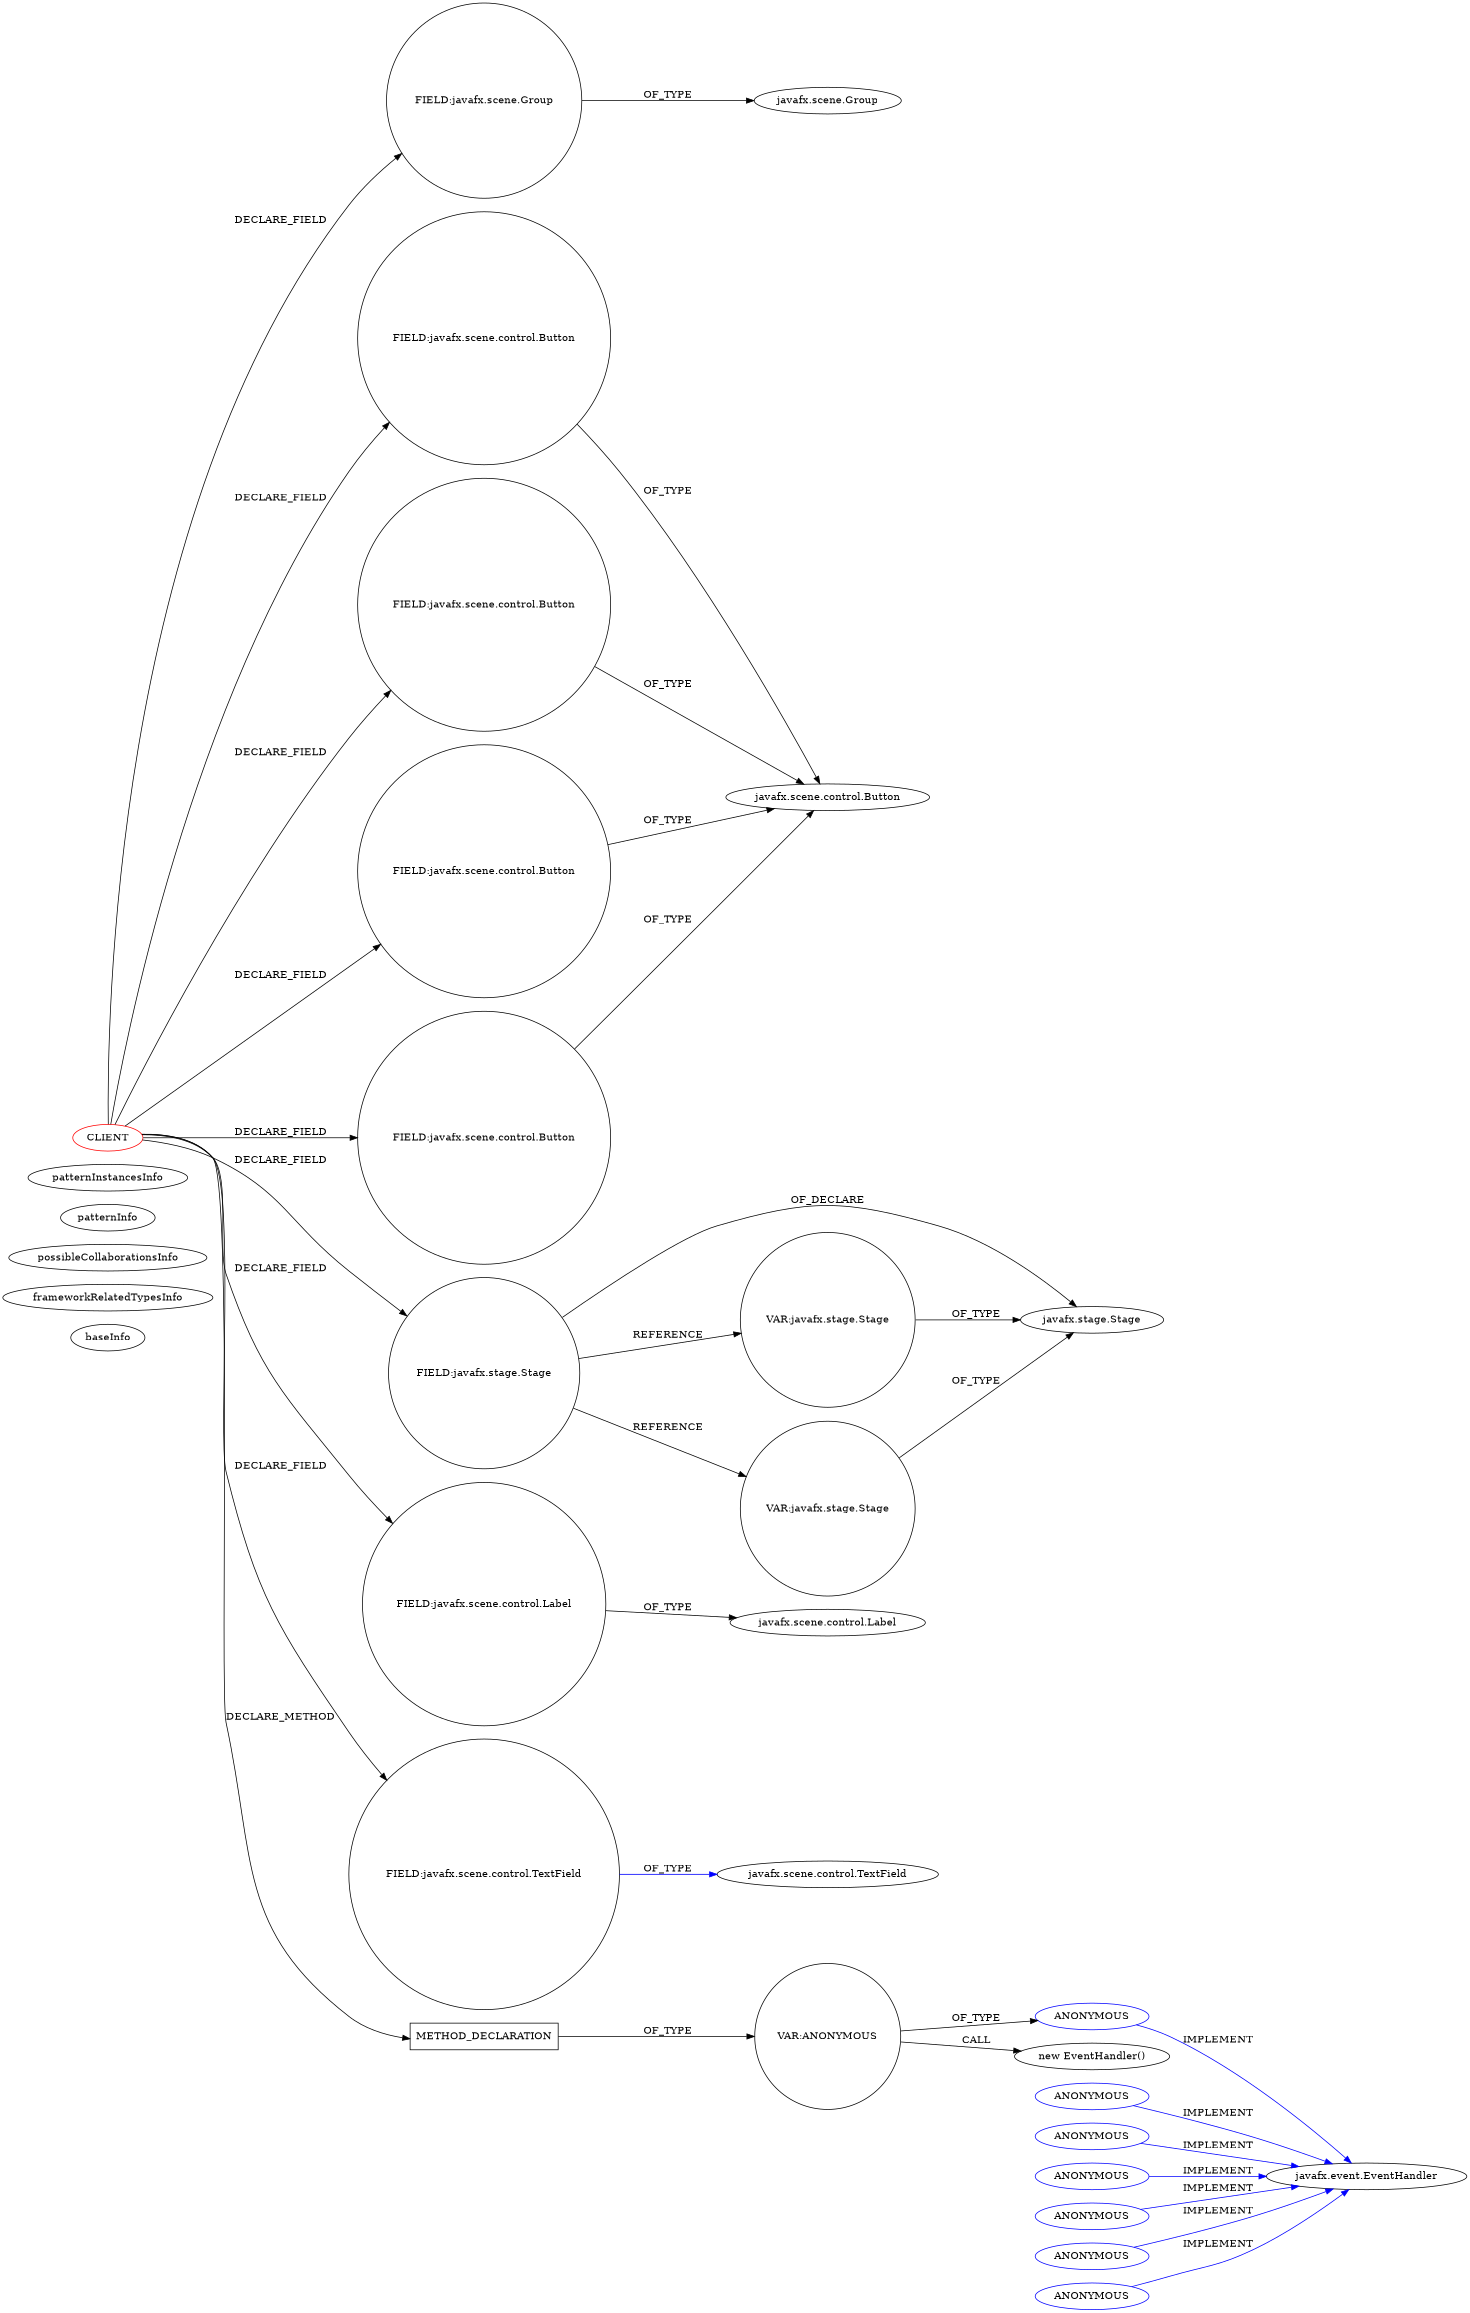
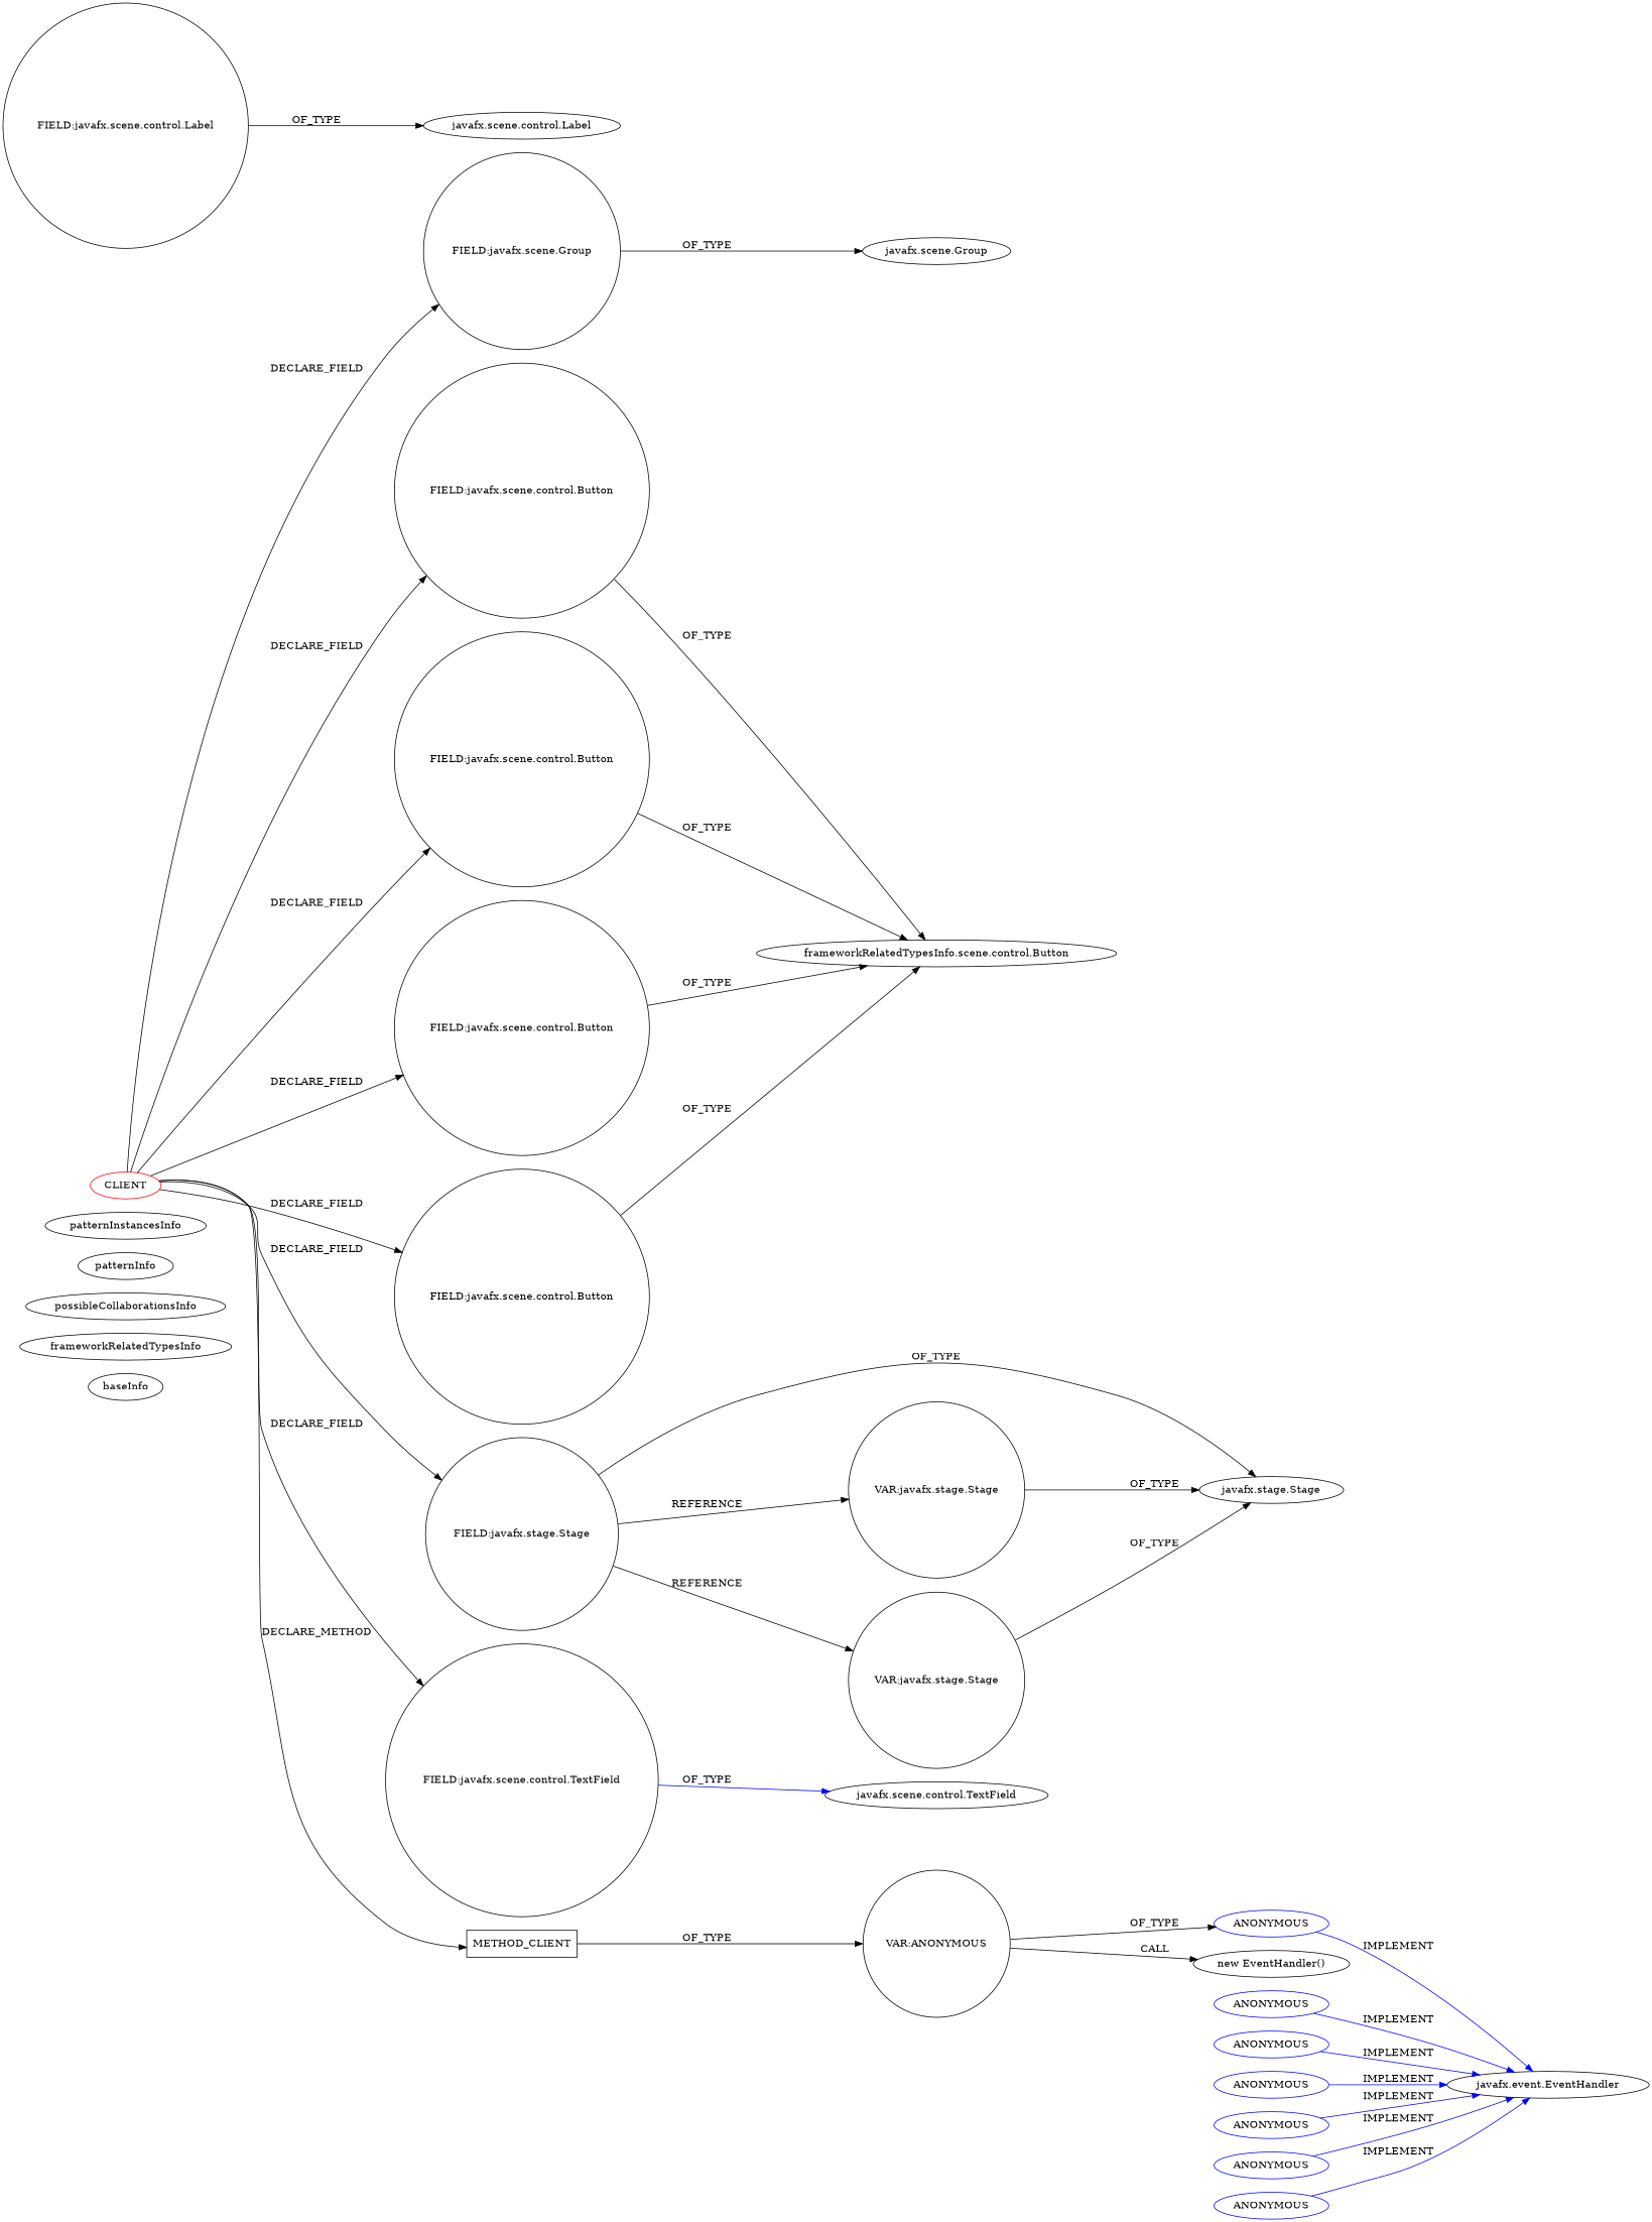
  digraph {
    rankdir=LR
    node [isFrameworkType=false vertexType=FIELD_DECLARATION]
    baseInfo [category=pattern graphId=1415 isAnonymous=false possibleRelation=false isFrameworkType="" vertexType=""]
    frameworkRelatedTypesInfo [isFrameworkType="" vertexType=""]
    possibleCollaborationsInfo [isFrameworkType="" vertexType=""]
    patternInfo [frequency=2.0 patternRootClient=0 isFrameworkType="" vertexType=""]
    patternInstancesInfo [0="joelburget-miftiwac~/joelburget-miftiwac/miftiwac-master/src/Dynamic_page.java~Dynamic_page~3333" 1="didygo-gce-display~/didygo-gce-display/gce-display-master/src/proto1/DashBoard.java~DashBoard~2407" isFrameworkType="" vertexType=""]
    n6 [label="FIELD:javafx.scene.Group" shape=circle]
    n7 [label="javafx.scene.Group" vertexType=FRAMEWORK_CLASS_TYPE]
    n8 [color=red label=CLIENT vertexType=ROOT_CLIENT_CLASS_DECLARATION]
    n9 [label="FIELD:javafx.scene.control.Button" shape=circle]
    n10 [label="FIELD:javafx.scene.control.Button" shape=circle]
    n11 [label="FIELD:javafx.scene.control.Button" shape=circle]
    n12 [label="FIELD:javafx.scene.control.Button" shape=circle]
    n13 [label="FIELD:javafx.stage.Stage" shape=circle]
    n14 [label="FIELD:javafx.scene.control.Label" shape=circle]
    n15 [label="FIELD:javafx.scene.control.TextField" shape=circle]
-   n16 [label=METHOD_DECLARATION shape=box vertexType=CLIENT_METHOD_DECLARATION]
-   n17 [label="javafx.scene.control.Button" vertexType=FRAMEWORK_CLASS_TYPE]
+   n16 [label=METHOD_CLIENT shape=box vertexType=CLIENT_METHOD_DECLARATION]
+   n17 [label="frameworkRelatedTypesInfo.scene.control.Button" vertexType=FRAMEWORK_CLASS_TYPE]
    n18 [label="javafx.stage.Stage" vertexType=FRAMEWORK_CLASS_TYPE]
    n19 [label="VAR:javafx.stage.Stage" shape=circle vertexType=VARIABLE_EXPRESION]
    n20 [label="VAR:javafx.stage.Stage" shape=circle vertexType=VARIABLE_EXPRESION]
    n21 [label="javafx.scene.control.Label" vertexType=FRAMEWORK_CLASS_TYPE]
    n22 [label="javafx.scene.control.TextField" vertexType=FRAMEWORK_CLASS_TYPE]
    n23 [label="VAR:ANONYMOUS" shape=circle vertexType=VARIABLE_EXPRESION]
    n24 [color=blue label=ANONYMOUS vertexType=REFERENCE_ANONYMOUS_DECLARATION]
    n25 [label="new EventHandler()" vertexType=CONSTRUCTOR_CALL]
    n26 [label="javafx.event.EventHandler" vertexType=FRAMEWORK_INTERFACE_TYPE]
    n27 [color=blue label=ANONYMOUS vertexType=REFERENCE_ANONYMOUS_DECLARATION]
    n28 [color=blue label=ANONYMOUS vertexType=REFERENCE_ANONYMOUS_DECLARATION]
    n29 [color=blue label=ANONYMOUS vertexType=REFERENCE_ANONYMOUS_DECLARATION]
    n30 [color=blue label=ANONYMOUS vertexType=REFERENCE_ANONYMOUS_DECLARATION]
    n31 [color=blue label=ANONYMOUS vertexType=REFERENCE_ANONYMOUS_DECLARATION]
    n32 [color=blue label=ANONYMOUS vertexType=REFERENCE_ANONYMOUS_DECLARATION]
    n6 -> n7 [label=OF_TYPE]
    n8 -> n6 [label=DECLARE_FIELD]
    n8 -> n9 [label=DECLARE_FIELD]
    n8 -> n10 [label=DECLARE_FIELD]
    n8 -> n11 [label=DECLARE_FIELD]
    n8 -> n12 [label=DECLARE_FIELD]
    n8 -> n13 [label=DECLARE_FIELD]
-   n8 -> n14 [label=DECLARE_FIELD]
    n8 -> n15 [label=DECLARE_FIELD]
    n8 -> n16 [label=DECLARE_METHOD]
    n9 -> n17 [label=OF_TYPE]
    n10 -> n17 [label=OF_TYPE]
    n11 -> n17 [label=OF_TYPE]
    n12 -> n17 [label=OF_TYPE]
-   n13 -> n18 [label=OF_DECLARE]
+   n13 -> n18 [label=OF_TYPE]
    n13 -> n19 [label=REFERENCE]
    n13 -> n20 [label=REFERENCE]
    n14 -> n21 [label=OF_TYPE]
    n15 -> n22 [color=blue label=OF_TYPE]
    n16 -> n23 [label=OF_TYPE]
    n19 -> n18 [label=OF_TYPE]
    n20 -> n18 [label=OF_TYPE]
    n23 -> n24 [label=OF_TYPE]
    n23 -> n25 [label=CALL]
    n24 -> n26 [color=blue label=IMPLEMENT]
    n27 -> n26 [color=blue label=IMPLEMENT]
    n28 -> n26 [color=blue label=IMPLEMENT]
    n29 -> n26 [color=blue label=IMPLEMENT]
    n30 -> n26 [color=blue label=IMPLEMENT]
    n31 -> n26 [color=blue label=IMPLEMENT]
    n32 -> n26 [color=blue label=IMPLEMENT]
  }
